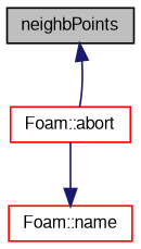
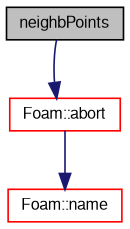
  digraph {
    rankdir=TB
    node [color=red fontname=FreeSans fontsize=10 shape=record]
    edge [color=midnightblue fontname=FreeSans fontsize=10 labelfontname=FreeSans labelfontsize=10 style=solid]
    n1 [color=black fillcolor=grey75 fontcolor=black height=0.2 label=neighbPoints style=filled width=0.4]
    n2 [height=0.2 label="Foam::abort" width=0.4]
    n3 [height=0.2 label="Foam::name" width=0.4]
-   n2 -> n1
+   n1 -> n2
    n2 -> n3
  }
